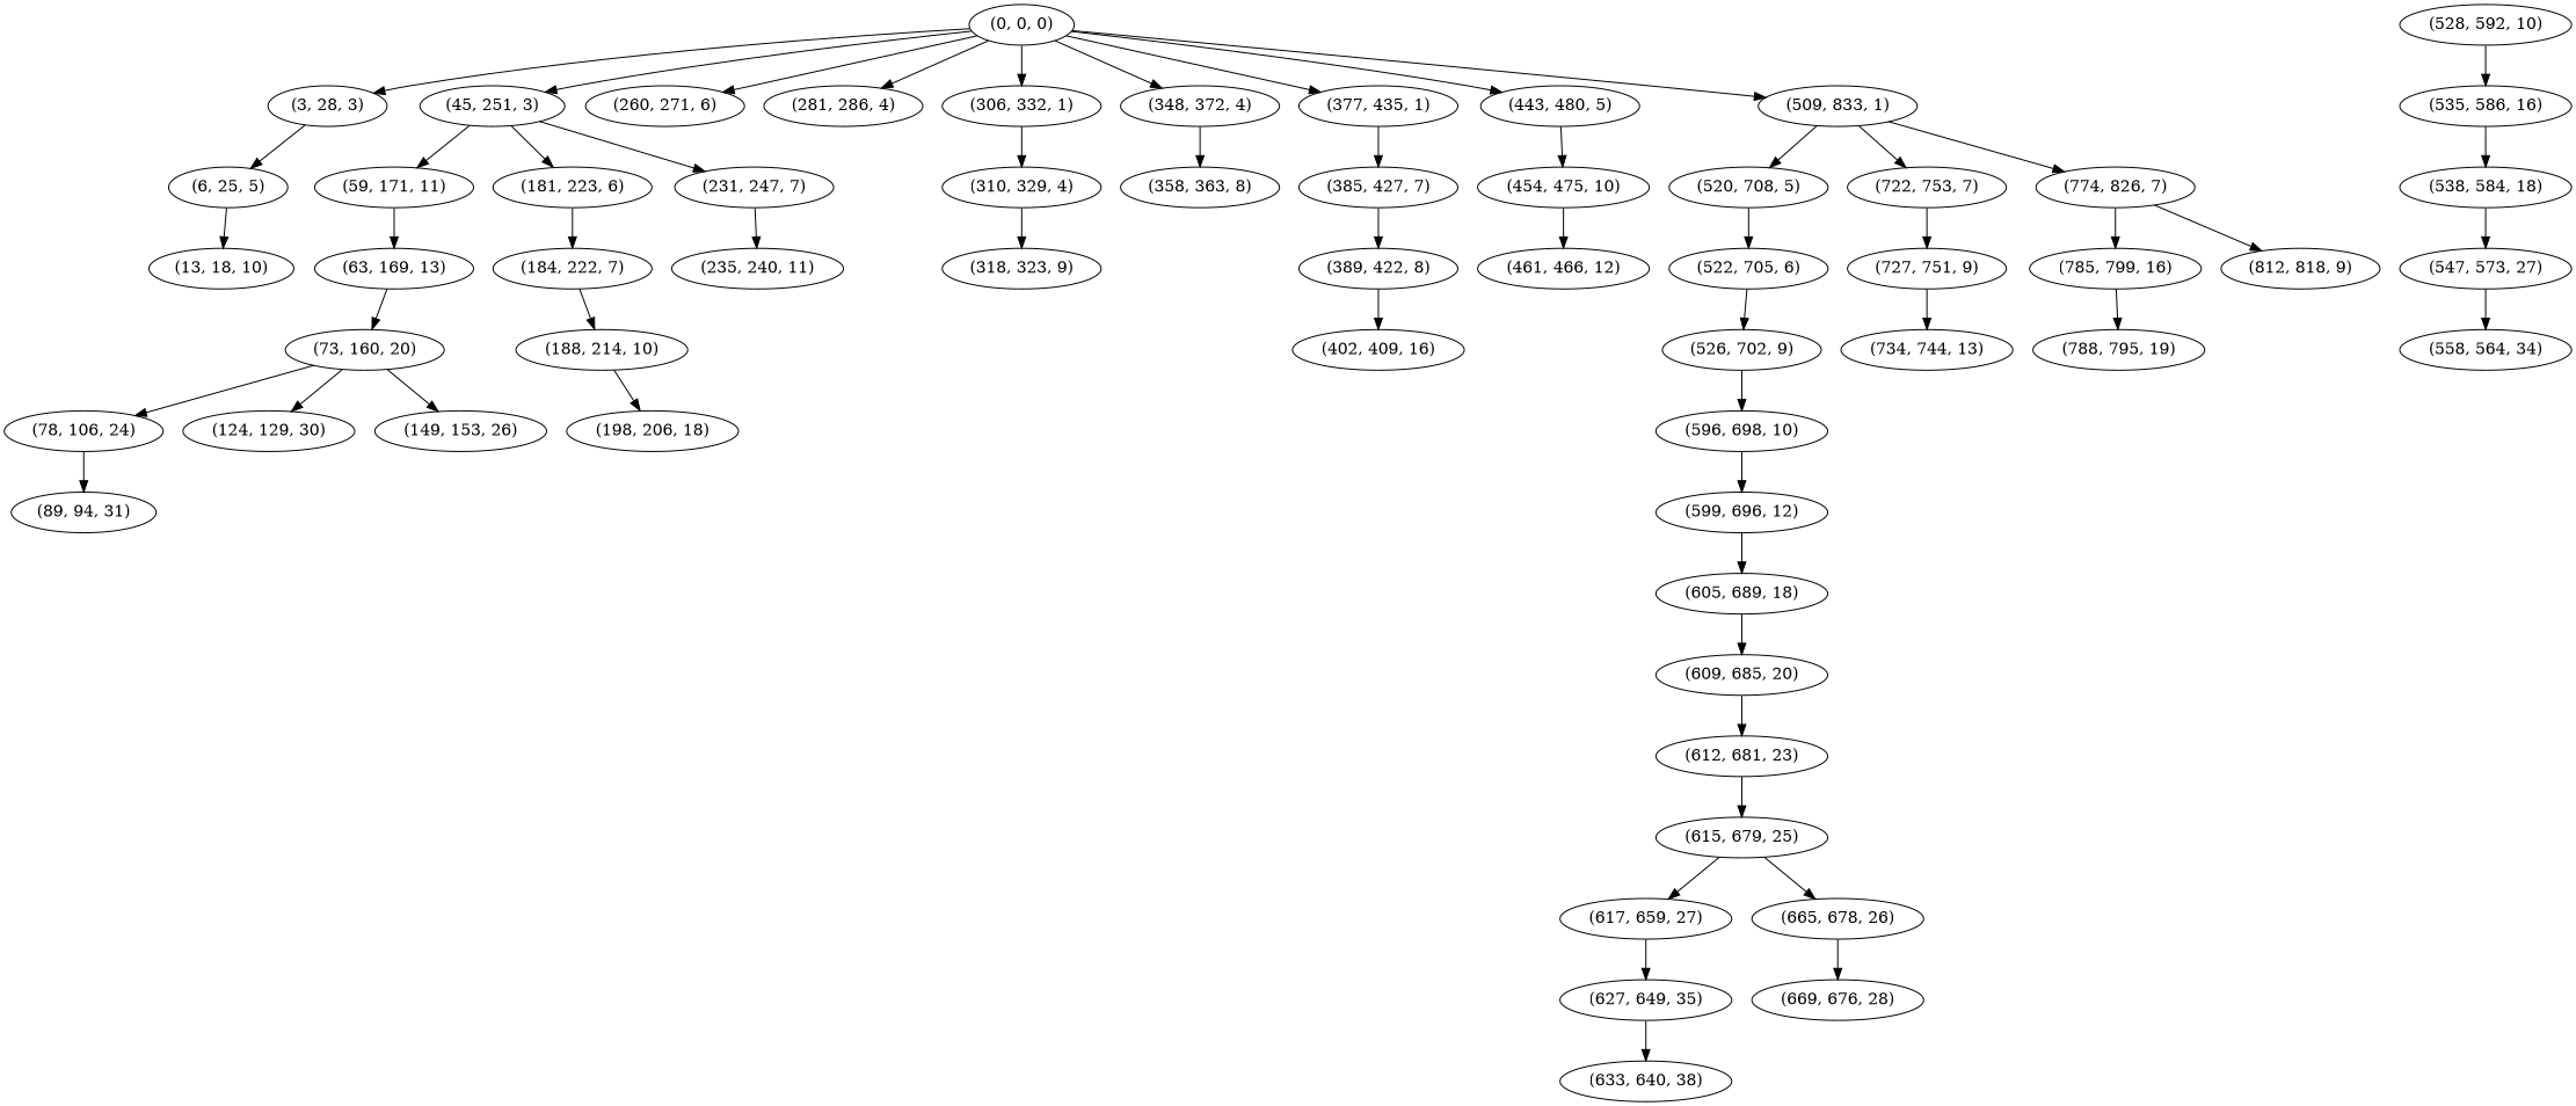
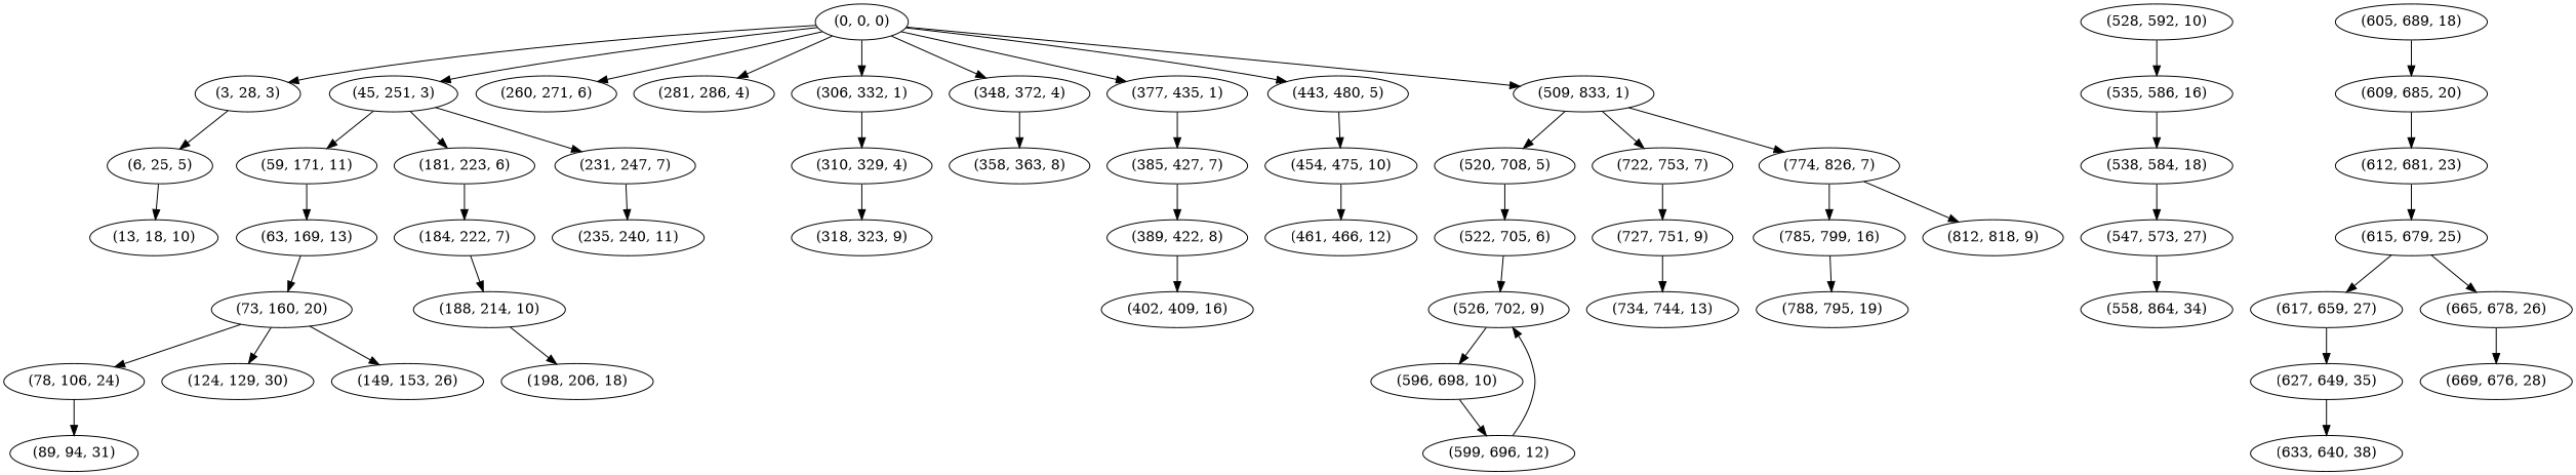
  digraph {
    "(0, 0, 0)"
    "(3, 28, 3)"
    "(45, 251, 3)"
    "(260, 271, 6)"
    "(281, 286, 4)"
    "(306, 332, 1)"
    "(348, 372, 4)"
    "(377, 435, 1)"
    "(443, 480, 5)"
    "(509, 833, 1)"
    "(6, 25, 5)"
    "(59, 171, 11)"
    "(181, 223, 6)"
    "(231, 247, 7)"
    "(310, 329, 4)"
    "(358, 363, 8)"
    "(385, 427, 7)"
    "(454, 475, 10)"
    "(520, 708, 5)"
    "(722, 753, 7)"
    "(774, 826, 7)"
    "(13, 18, 10)"
    "(63, 169, 13)"
    "(184, 222, 7)"
    "(235, 240, 11)"
    "(73, 160, 20)"
    "(78, 106, 24)"
    "(124, 129, 30)"
    "(149, 153, 26)"
    "(89, 94, 31)"
    "(188, 214, 10)"
    "(198, 206, 18)"
    "(318, 323, 9)"
    "(389, 422, 8)"
    "(402, 409, 16)"
    "(461, 466, 12)"
    "(522, 705, 6)"
    "(727, 751, 9)"
    "(785, 799, 16)"
    "(812, 818, 9)"
    "(526, 702, 9)"
    "(596, 698, 10)"
    "(528, 592, 10)"
    "(535, 586, 16)"
    "(599, 696, 12)"
    "(538, 584, 18)"
    "(547, 573, 27)"
-   "(558, 564, 34)"
+   "(558, 564, 34)" [label="(558, 864, 34)"]
    "(605, 689, 18)"
    "(609, 685, 20)"
    "(612, 681, 23)"
    "(615, 679, 25)"
    "(617, 659, 27)"
    "(665, 678, 26)"
    "(627, 649, 35)"
    "(669, 676, 28)"
    "(633, 640, 38)"
    "(734, 744, 13)"
    "(788, 795, 19)"
    "(0, 0, 0)" -> "(3, 28, 3)"
    "(0, 0, 0)" -> "(45, 251, 3)"
    "(0, 0, 0)" -> "(260, 271, 6)"
    "(0, 0, 0)" -> "(281, 286, 4)"
    "(0, 0, 0)" -> "(306, 332, 1)"
    "(0, 0, 0)" -> "(348, 372, 4)"
    "(0, 0, 0)" -> "(377, 435, 1)"
    "(0, 0, 0)" -> "(443, 480, 5)"
    "(0, 0, 0)" -> "(509, 833, 1)"
    "(3, 28, 3)" -> "(6, 25, 5)"
    "(45, 251, 3)" -> "(59, 171, 11)"
    "(45, 251, 3)" -> "(181, 223, 6)"
    "(45, 251, 3)" -> "(231, 247, 7)"
    "(306, 332, 1)" -> "(310, 329, 4)"
    "(348, 372, 4)" -> "(358, 363, 8)"
    "(377, 435, 1)" -> "(385, 427, 7)"
    "(443, 480, 5)" -> "(454, 475, 10)"
    "(509, 833, 1)" -> "(520, 708, 5)"
    "(509, 833, 1)" -> "(722, 753, 7)"
    "(509, 833, 1)" -> "(774, 826, 7)"
    "(6, 25, 5)" -> "(13, 18, 10)"
    "(59, 171, 11)" -> "(63, 169, 13)"
    "(181, 223, 6)" -> "(184, 222, 7)"
    "(231, 247, 7)" -> "(235, 240, 11)"
    "(310, 329, 4)" -> "(318, 323, 9)"
    "(385, 427, 7)" -> "(389, 422, 8)"
    "(454, 475, 10)" -> "(461, 466, 12)"
    "(520, 708, 5)" -> "(522, 705, 6)"
    "(722, 753, 7)" -> "(727, 751, 9)"
    "(774, 826, 7)" -> "(785, 799, 16)"
    "(774, 826, 7)" -> "(812, 818, 9)"
    "(63, 169, 13)" -> "(73, 160, 20)"
    "(184, 222, 7)" -> "(188, 214, 10)"
    "(73, 160, 20)" -> "(78, 106, 24)"
    "(73, 160, 20)" -> "(124, 129, 30)"
    "(73, 160, 20)" -> "(149, 153, 26)"
    "(78, 106, 24)" -> "(89, 94, 31)"
    "(188, 214, 10)" -> "(198, 206, 18)"
    "(389, 422, 8)" -> "(402, 409, 16)"
    "(522, 705, 6)" -> "(526, 702, 9)"
    "(727, 751, 9)" -> "(734, 744, 13)"
    "(785, 799, 16)" -> "(788, 795, 19)"
    "(526, 702, 9)" -> "(596, 698, 10)"
    "(596, 698, 10)" -> "(599, 696, 12)"
    "(528, 592, 10)" -> "(535, 586, 16)"
    "(535, 586, 16)" -> "(538, 584, 18)"
-   "(599, 696, 12)" -> "(605, 689, 18)"
+   "(599, 696, 12)" -> "(526, 702, 9)"
    "(538, 584, 18)" -> "(547, 573, 27)"
    "(547, 573, 27)" -> "(558, 564, 34)"
    "(605, 689, 18)" -> "(609, 685, 20)"
    "(609, 685, 20)" -> "(612, 681, 23)"
    "(612, 681, 23)" -> "(615, 679, 25)"
    "(615, 679, 25)" -> "(617, 659, 27)"
    "(615, 679, 25)" -> "(665, 678, 26)"
    "(617, 659, 27)" -> "(627, 649, 35)"
    "(665, 678, 26)" -> "(669, 676, 28)"
    "(627, 649, 35)" -> "(633, 640, 38)"
  }
